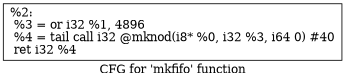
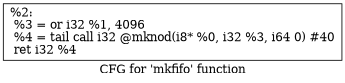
  digraph {
    label="CFG for 'mkfifo' function"
-   n1 [label="{%2:\l  %3 = or i32 %1, 4896\l  %4 = tail call i32 @mknod(i8* %0, i32 %3, i64 0) #40\l  ret i32 %4\l}" shape=record]
+   n1 [label="{%2:\l  %3 = or i32 %1, 4096\l  %4 = tail call i32 @mknod(i8* %0, i32 %3, i64 0) #40\l  ret i32 %4\l}" shape=record]
  }
